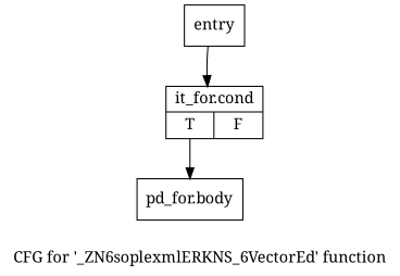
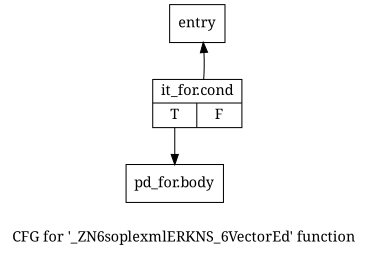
  digraph {
    fontname="Noto Serif"
    label="CFG for '_ZN6soplexmlERKNS_6VectorEd' function"
    node [fontname="Noto Serif" shape=record]
    edge [fontname="Noto Serif"]
    n1 [label="{entry}"]
    n2 [label="{it_for.cond|{<s0>T|<s1>F}}"]
    n3 [label="{pd_for.body}"]
-   n1 -> n2
+   n2 -> n1
    n2 -> n3 [tailport=s0]
  }
